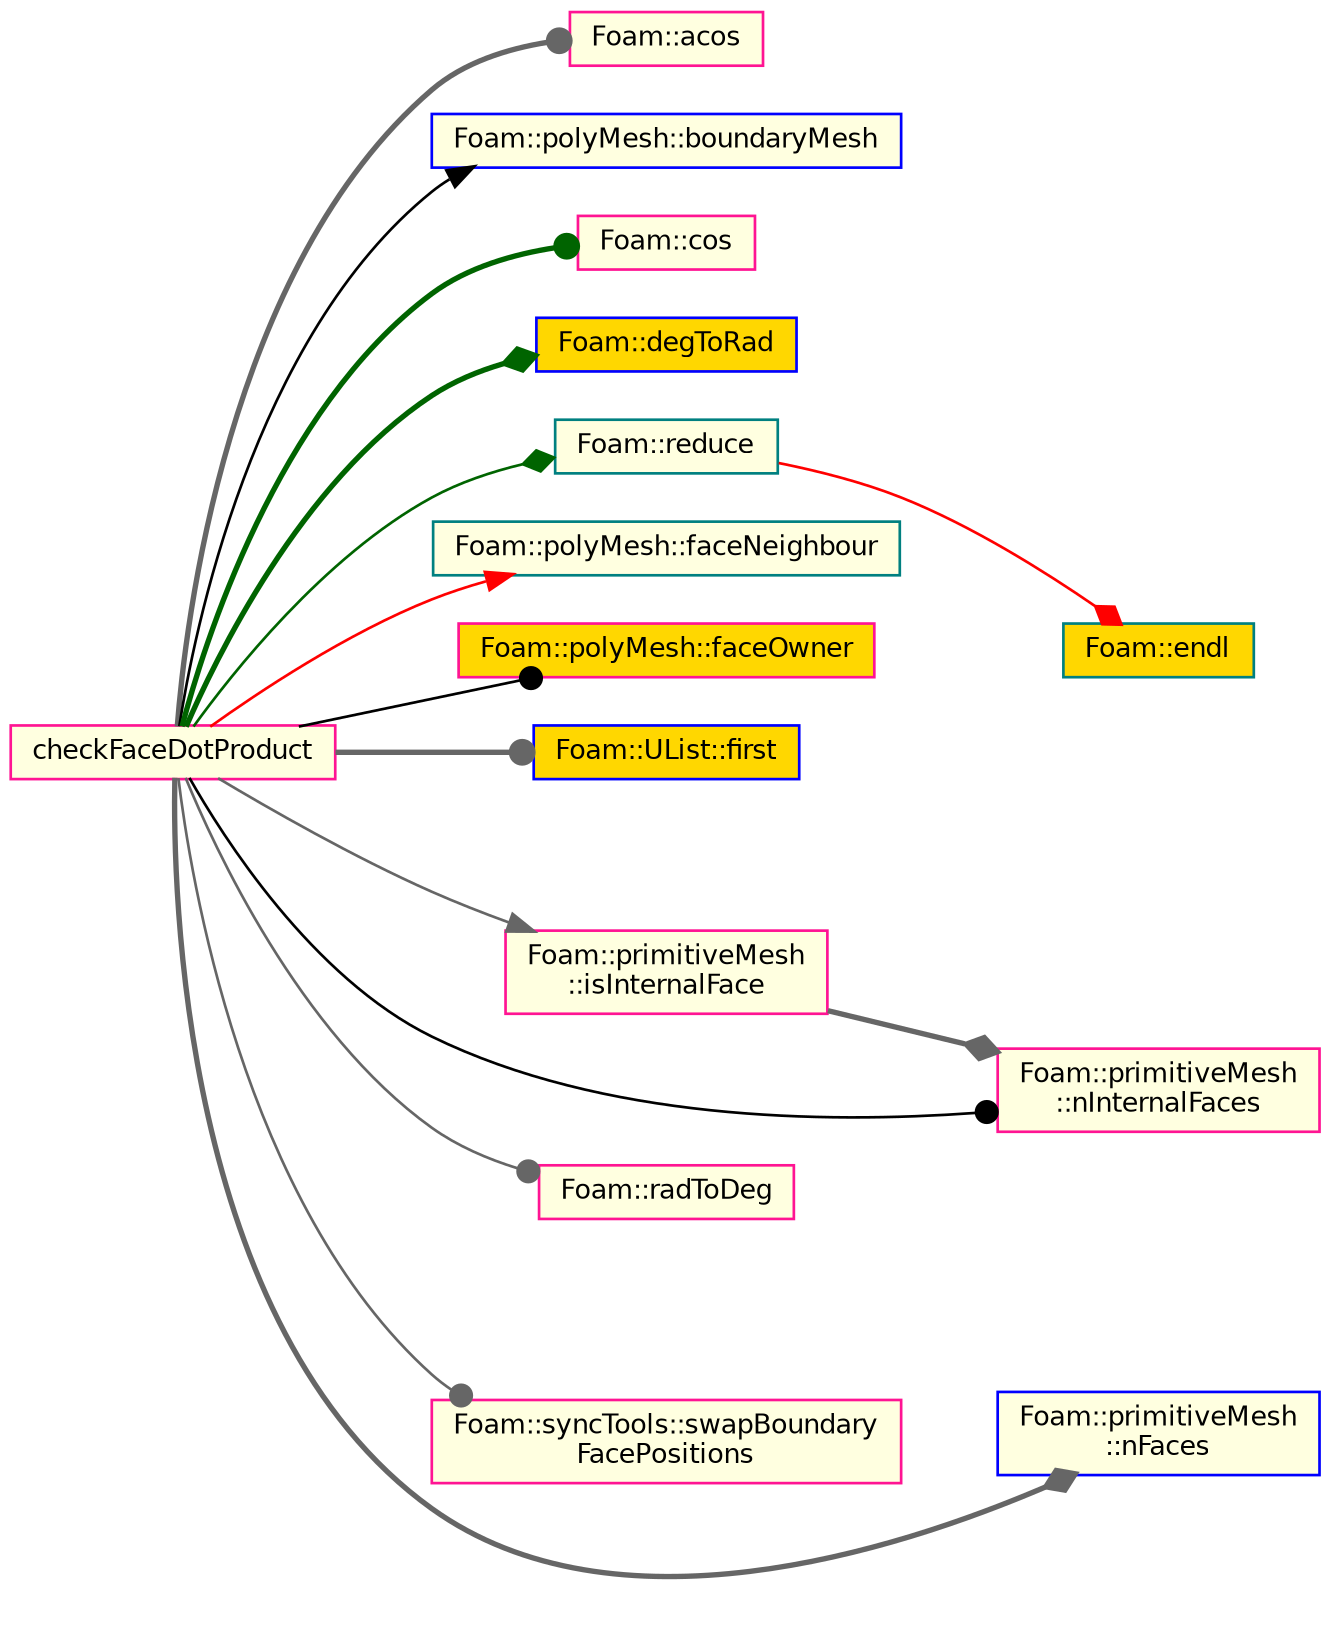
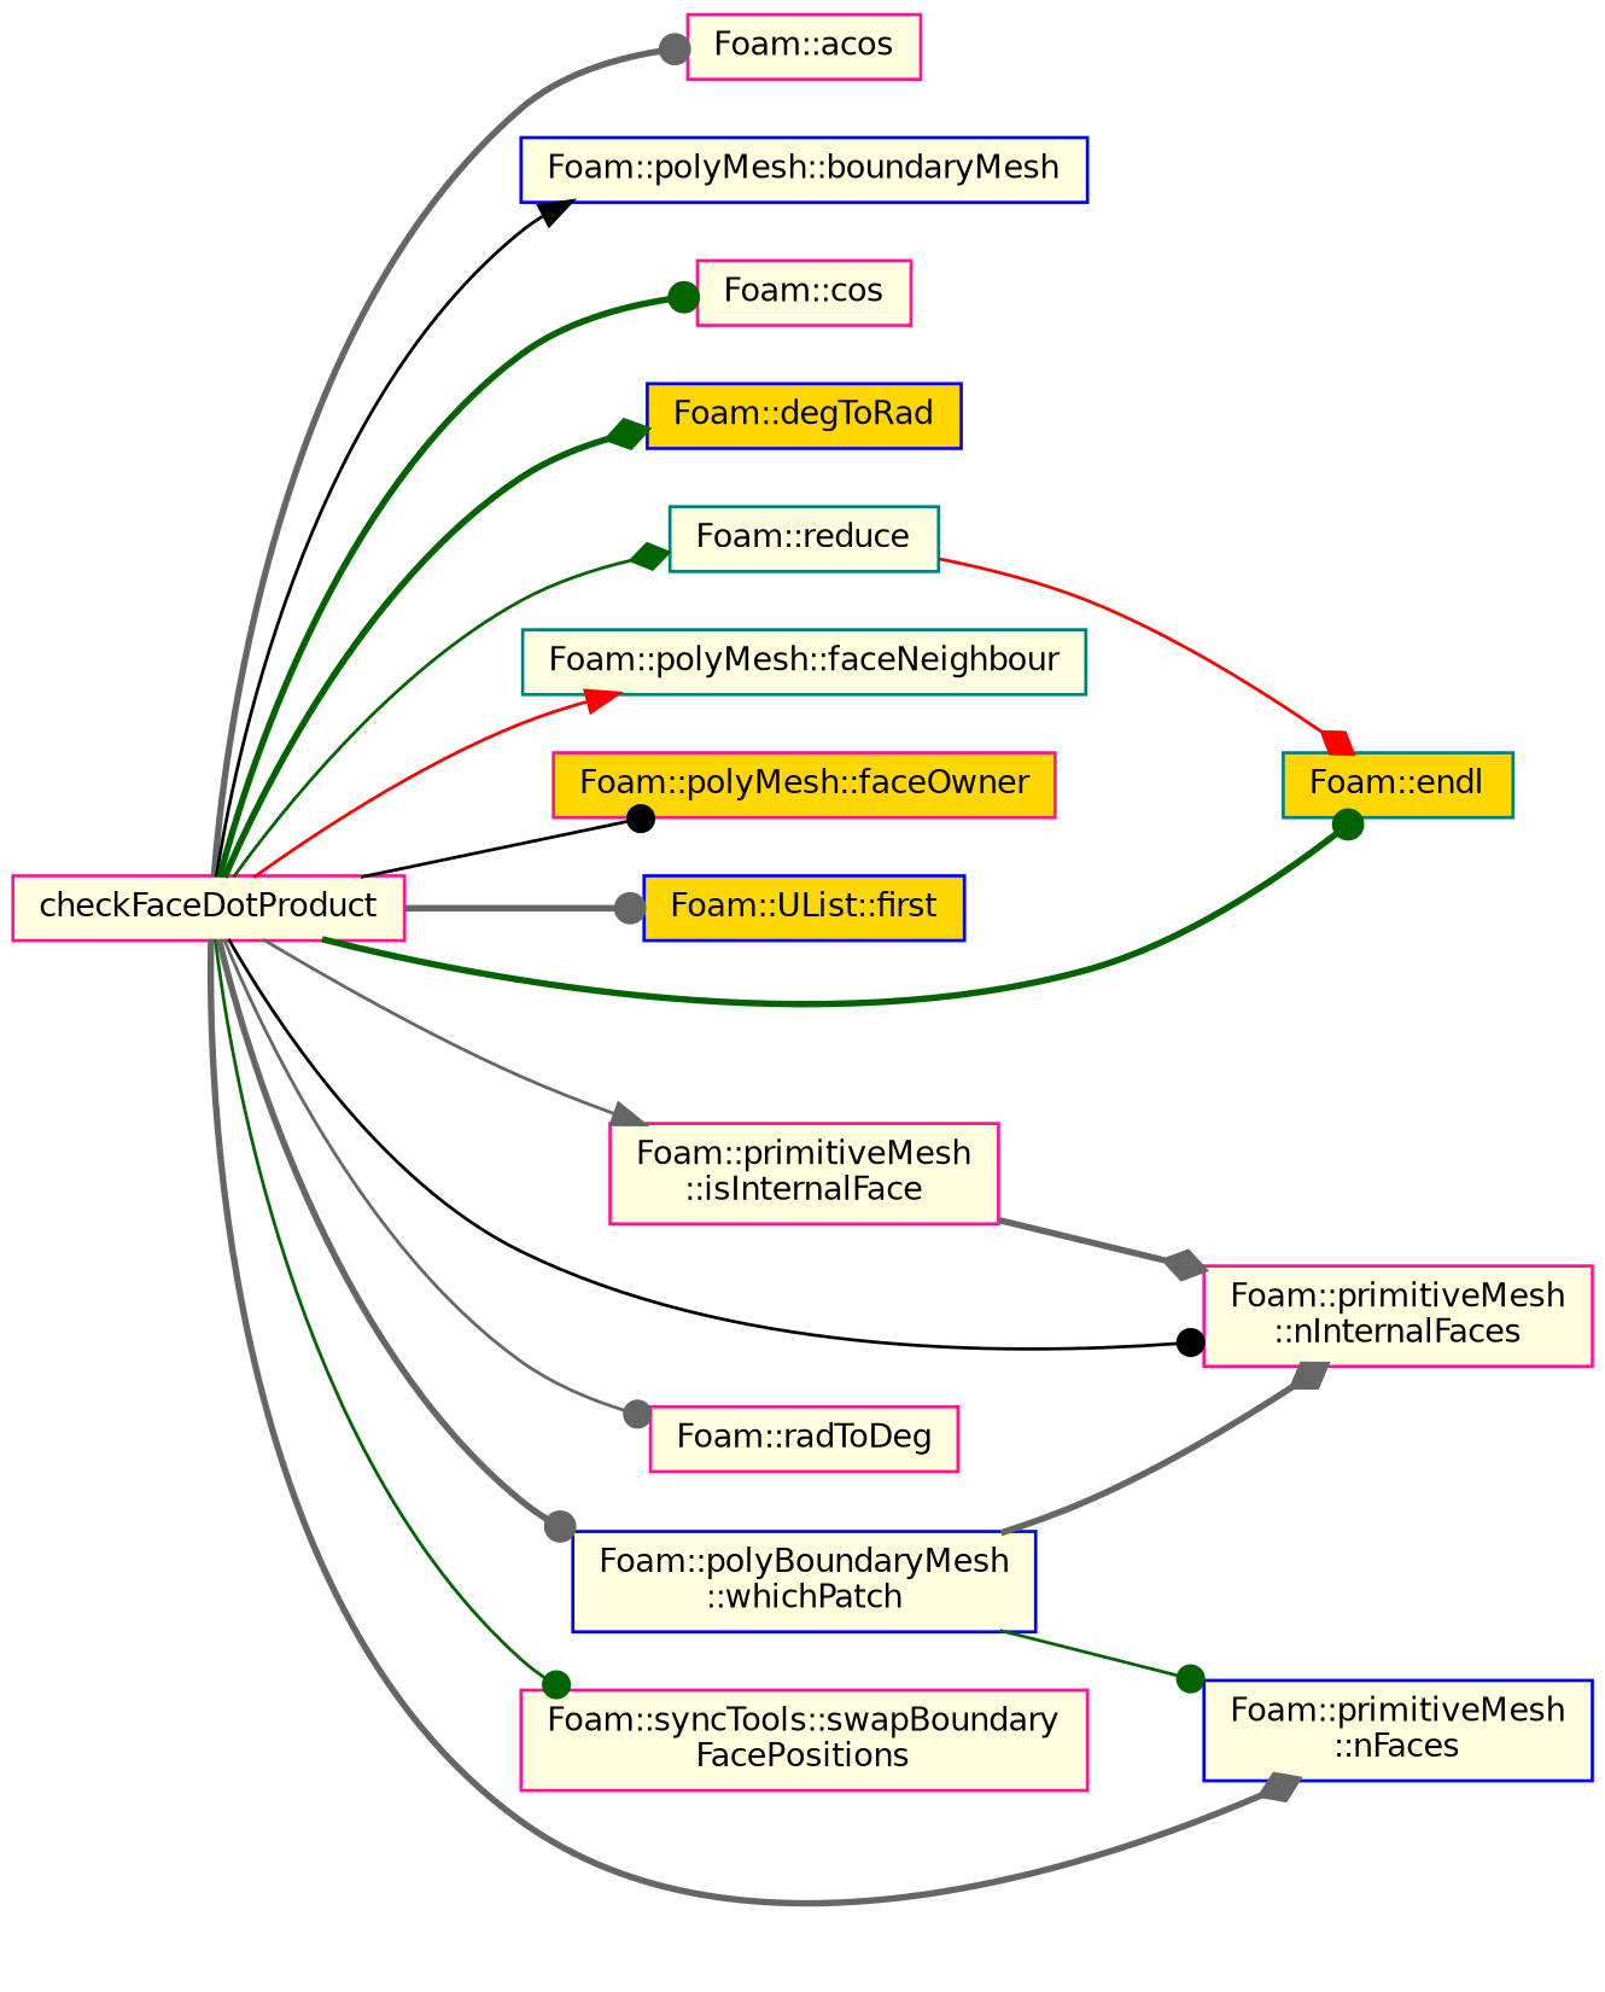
  digraph {
    rankdir=LR
    node [color=deeppink fillcolor=lightyellow fontname=Helvetica fontsize=10 shape=record style=filled]
    edge [arrowhead=dot color=gray40 fontname=Helvetica fontsize=10 labelfontname=Helvetica labelfontsize=10 style=solid]
    n1 [fontcolor=black height=0.2 label=checkFaceDotProduct width=0.4]
    n2 [height=0.2 label="Foam::acos" width=0.4]
    n3 [color=blue height=0.2 label="Foam::polyMesh::boundaryMesh" width=0.4]
    n4 [height=0.2 label="Foam::cos" width=0.4]
    n5 [color=blue fillcolor=gold height=0.2 label="Foam::degToRad" width=0.4]
    n6 [color=teal fillcolor=gold height=0.2 label="Foam::endl" width=0.4]
    n7 [color=teal height=0.2 label="Foam::polyMesh::faceNeighbour" width=0.4]
    n8 [fillcolor=gold height=0.2 label="Foam::polyMesh::faceOwner" width=0.4]
    n9 [color=blue fillcolor=gold height=0.2 label="Foam::UList::first" width=0.4]
    n10 [height=0.2 label="Foam::primitiveMesh\l::isInternalFace" width=0.4]
    n11 [height=0.2 label="Foam::primitiveMesh\l::nInternalFaces" width=0.4]
    n12 [color=blue height=0.2 label="Foam::primitiveMesh\l::nFaces" width=0.4]
    n13 [height=0.2 label="Foam::radToDeg" width=0.4]
    n14 [color=teal height=0.2 label="Foam::reduce" width=0.4]
    n15 [height=0.2 label="Foam::syncTools::swapBoundary\lFacePositions" width=0.4]
+   n16 [color=blue height=0.2 label="Foam::polyBoundaryMesh\l::whichPatch" width=0.4]
    n1 -> n2 [style=bold]
    n1 -> n3 [arrowhead=normal color=black]
    n1 -> n4 [color=darkgreen style=bold]
    n1 -> n5 [arrowhead=diamond color=darkgreen style=bold]
+   n1 -> n6 [color=darkgreen style=bold]
    n1 -> n7 [arrowhead=normal color=red]
    n1 -> n8 [color=black]
    n1 -> n9 [style=bold]
    n1 -> n10 [arrowhead=normal]
    n1 -> n11 [color=black]
    n1 -> n12 [arrowhead=diamond style=bold]
    n1 -> n13
    n1 -> n14 [arrowhead=diamond color=darkgreen]
-   n1 -> n15
+   n1 -> n15 [color=darkgreen]
+   n1 -> n16 [style=bold]
    n10 -> n11 [arrowhead=diamond style=bold]
    n14 -> n6 [arrowhead=diamond color=red]
+   n16 -> n11 [arrowhead=diamond style=bold]
+   n16 -> n12 [color=darkgreen]
  }
